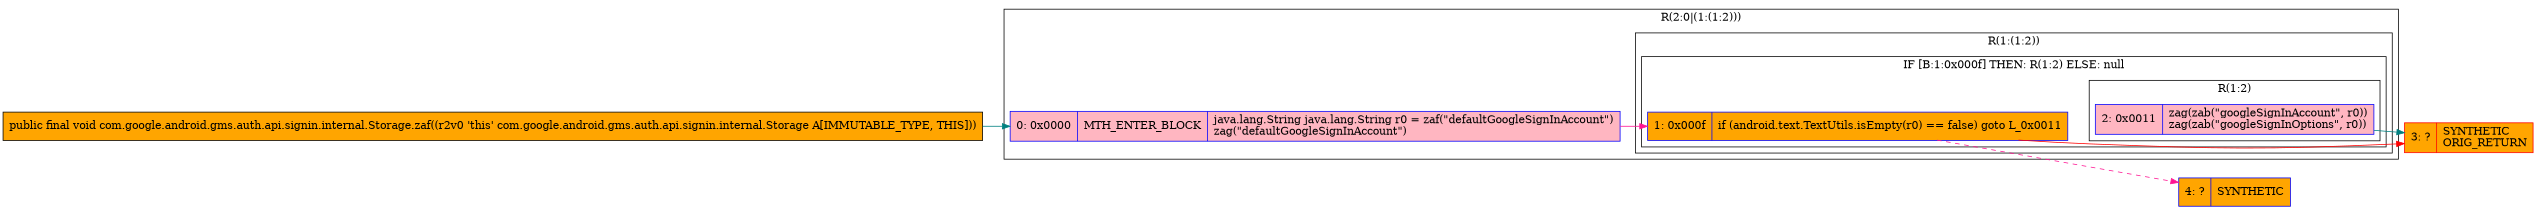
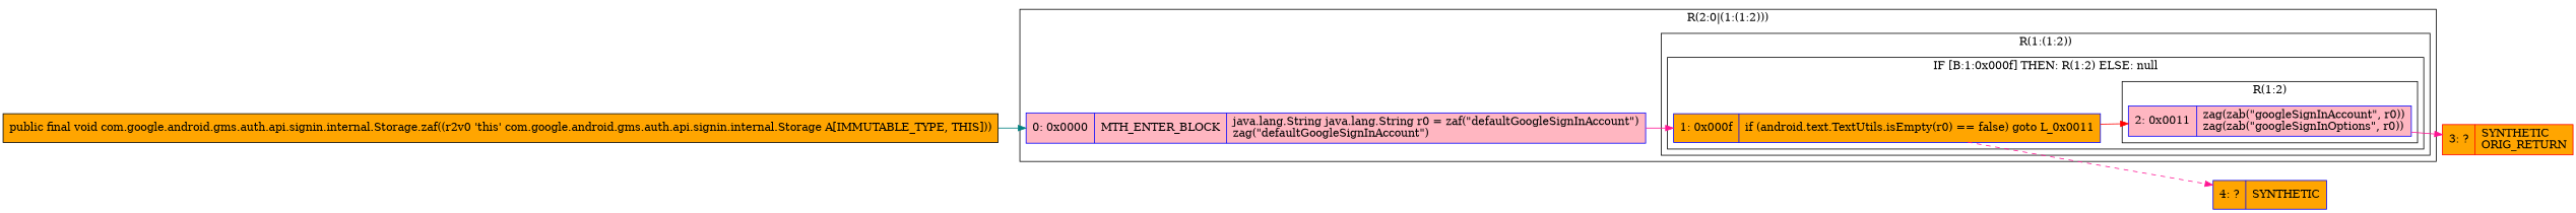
  digraph {
    rankdir=LR
    node [color=blue fillcolor=orange shape=record style=filled]
    edge [color=teal]
    n1 [fillcolor=lightpink label="{2\:\ 0x0011|zag(zab(\"googleSignInAccount\", r0))\lzag(zab(\"googleSignInOptions\", r0))\l}"]
    n2 [label="{1\:\ 0x000f|if (android.text.TextUtils.isEmpty(r0) == false) goto L_0x0011\l}"]
    n3 [fillcolor=lightpink label="{0\:\ 0x0000|MTH_ENTER_BLOCK\l|java.lang.String java.lang.String r0 = zaf(\"defaultGoogleSignInAccount\")\lzag(\"defaultGoogleSignInAccount\")\l}"]
    n4 [color=red label="{3\:\ ?|SYNTHETIC\lORIG_RETURN\l}"]
    n5 [label="{4\:\ ?|SYNTHETIC\l}"]
    n6 [label="{public final void com.google.android.gms.auth.api.signin.internal.Storage.zaf((r2v0 'this' com.google.android.gms.auth.api.signin.internal.Storage A[IMMUTABLE_TYPE, THIS])) }" color=""]
    subgraph cluster_1 {
      label="R(2:0|(1:(1:2)))"
      n3
      subgraph cluster_2 {
        label="R(1:(1:2))"
        subgraph cluster_3 {
          label="IF [B:1:0x000f] THEN: R(1:2) ELSE: null"
          n2
          subgraph cluster_4 {
            label="R(1:2)"
            n1
          }
        }
      }
    }
-   n1 -> n4
-   n2 -> n4 [color=red]
+   n1 -> n4 [color=deeppink]
+   n2 -> n1 [color=red]
    n2 -> n5 [color=deeppink style=dashed]
    n3 -> n2 [color=deeppink]
    n6 -> n3
  }
